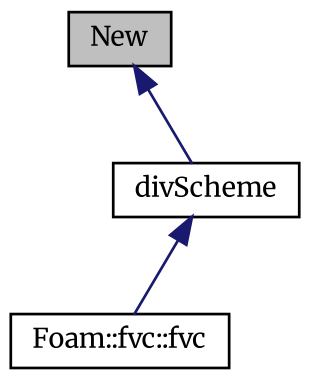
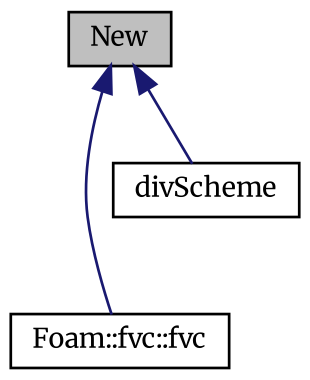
  digraph {
    fontname=Merriweather
    rankdir=TB
    node [color=black fontname=Merriweather fontsize=10 shape=record]
    edge [color=midnightblue dir=back fontname=Merriweather fontsize=10 labelfontname=FreeSans labelfontsize=10 style=solid]
    n1 [fillcolor=grey75 fontcolor=black height=0.2 label=New style=filled width=0.4]
    n2 [height=0.2 label="Foam::fvc::fvc" width=0.4]
    n3 [height=0.2 label=divScheme width=0.4]
-   n3 -> n2
+   n1 -> n2
    n1 -> n3
  }
